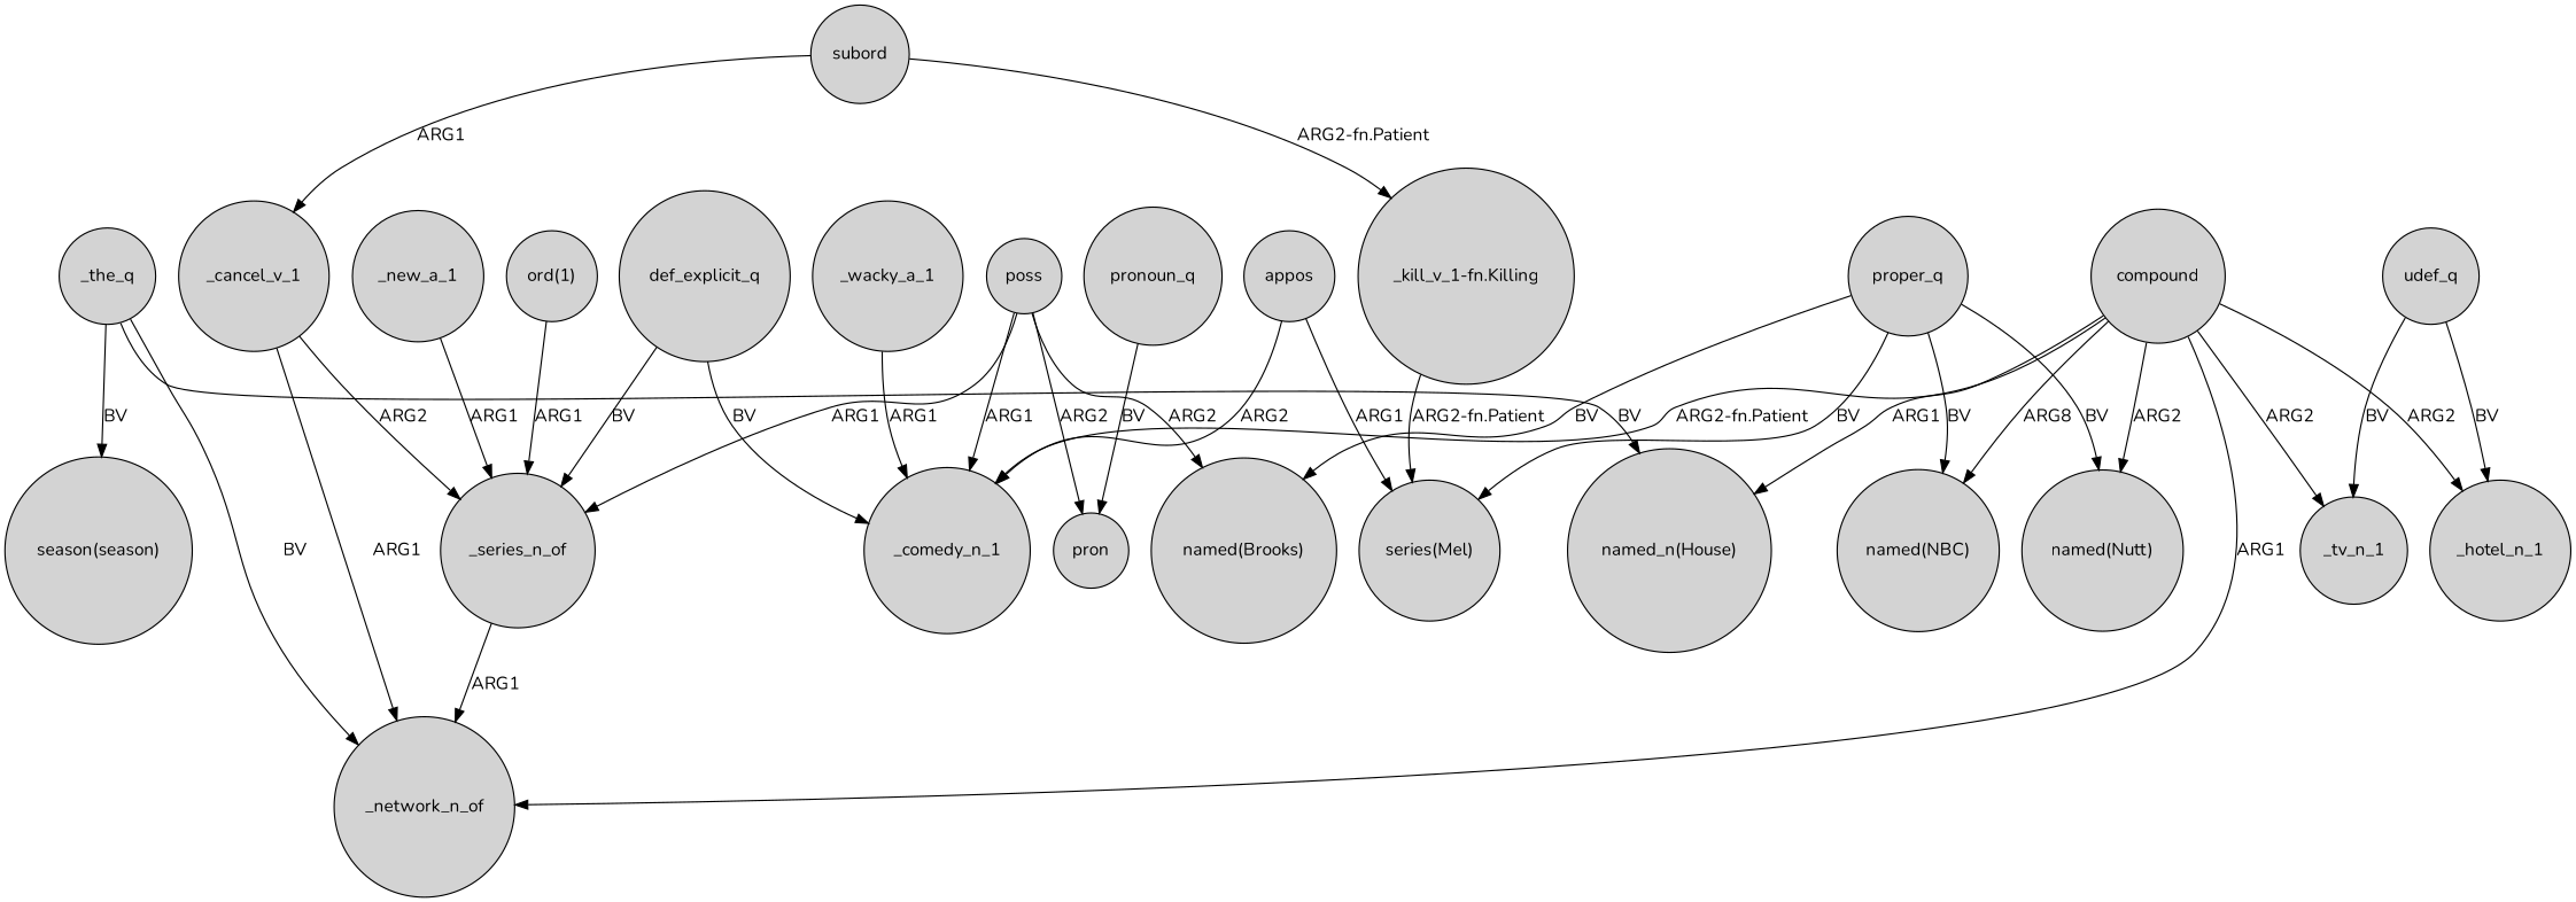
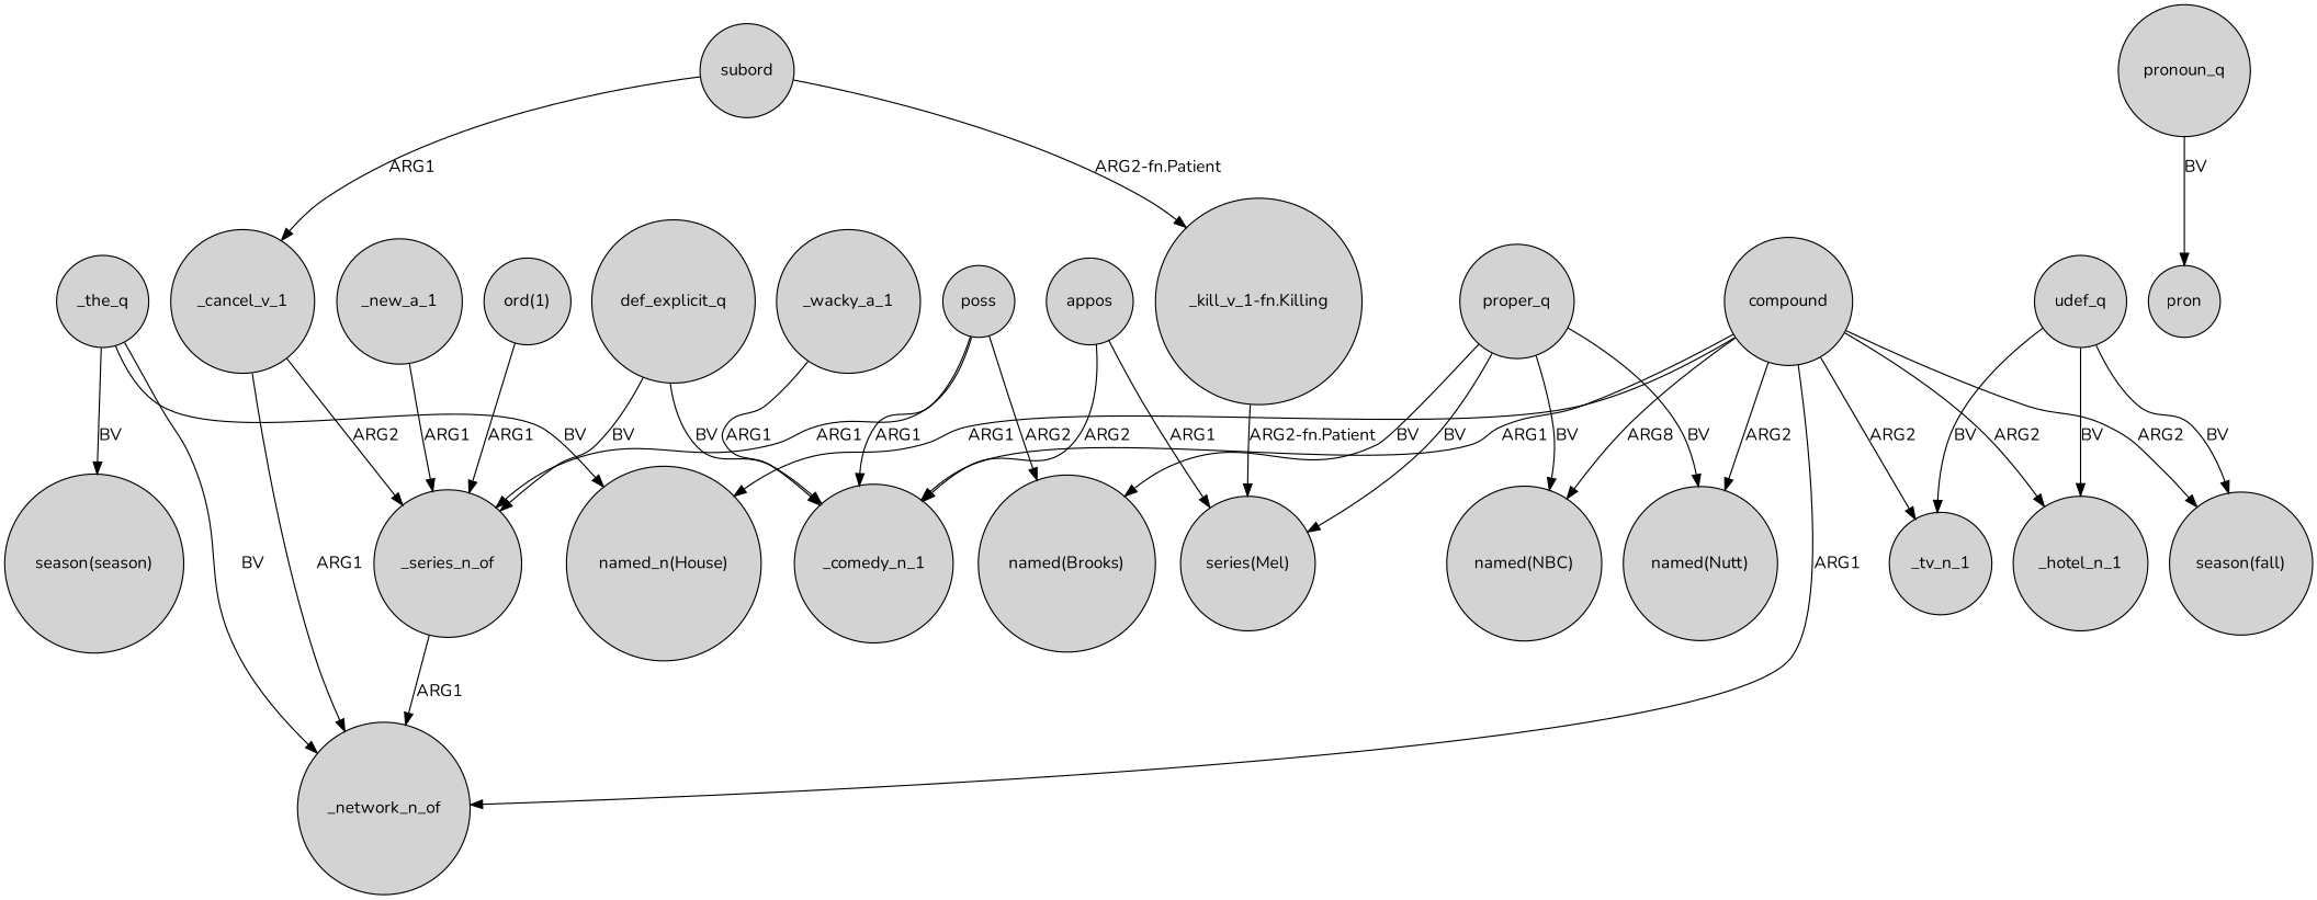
  digraph {
    fontname=Nunito
    node [fontname=Nunito shape=circle style=filled]
    edge [fontname=Nunito]
    _the_q
    "season(season)"
    _network_n_of
    "named_n(House)"
    n5 [label="series(Mel)"]
    appos
    _comedy_n_1
    poss
    "named(Brooks)"
    _series_n_of
    pron
    proper_q
    "named(NBC)"
    "named(Nutt)"
    _wacky_a_1
    "ord(1)"
    compound
    _tv_n_1
+   "season(fall)"
    _hotel_n_1
    udef_q
    _cancel_v_1
    _new_a_1
    subord
    "_kill_v_1-fn.Killing"
    def_explicit_q
    pronoun_q
    _the_q -> "season(season)" [label=BV]
    _the_q -> _network_n_of [label=BV]
    _the_q -> "named_n(House)" [label=BV]
    appos -> n5 [label=ARG1]
    appos -> _comedy_n_1 [label=ARG2]
    poss -> _comedy_n_1 [label=ARG1]
    poss -> "named(Brooks)" [label=ARG2]
    poss -> _series_n_of [label=ARG1]
-   poss -> pron [label=ARG2]
    _series_n_of -> _network_n_of [label=ARG1]
    proper_q -> n5 [label=BV]
    proper_q -> "named(Brooks)" [label=BV]
    proper_q -> "named(NBC)" [label=BV]
    proper_q -> "named(Nutt)" [label=BV]
    _wacky_a_1 -> _comedy_n_1 [label=ARG1]
    "ord(1)" -> _series_n_of [label=ARG1]
    compound -> _network_n_of [label=ARG1]
    compound -> "named_n(House)" [label=ARG1]
-   compound -> _comedy_n_1 [label="ARG2-fn.Patient"]
+   compound -> _comedy_n_1 [label=ARG1]
    compound -> "named(NBC)" [label=ARG8]
    compound -> "named(Nutt)" [label=ARG2]
    compound -> _tv_n_1 [label=ARG2]
+   compound -> "season(fall)" [label=ARG2]
    compound -> _hotel_n_1 [label=ARG2]
    udef_q -> _tv_n_1 [label=BV]
+   udef_q -> "season(fall)" [label=BV]
    udef_q -> _hotel_n_1 [label=BV]
    _cancel_v_1 -> _network_n_of [label=ARG1]
    _cancel_v_1 -> _series_n_of [label=ARG2]
    _new_a_1 -> _series_n_of [label=ARG1]
    subord -> _cancel_v_1 [label=ARG1]
    subord -> "_kill_v_1-fn.Killing" [label="ARG2-fn.Patient"]
    "_kill_v_1-fn.Killing" -> n5 [label="ARG2-fn.Patient"]
    def_explicit_q -> _comedy_n_1 [label=BV]
    def_explicit_q -> _series_n_of [label=BV]
    pronoun_q -> pron [label=BV]
  }
